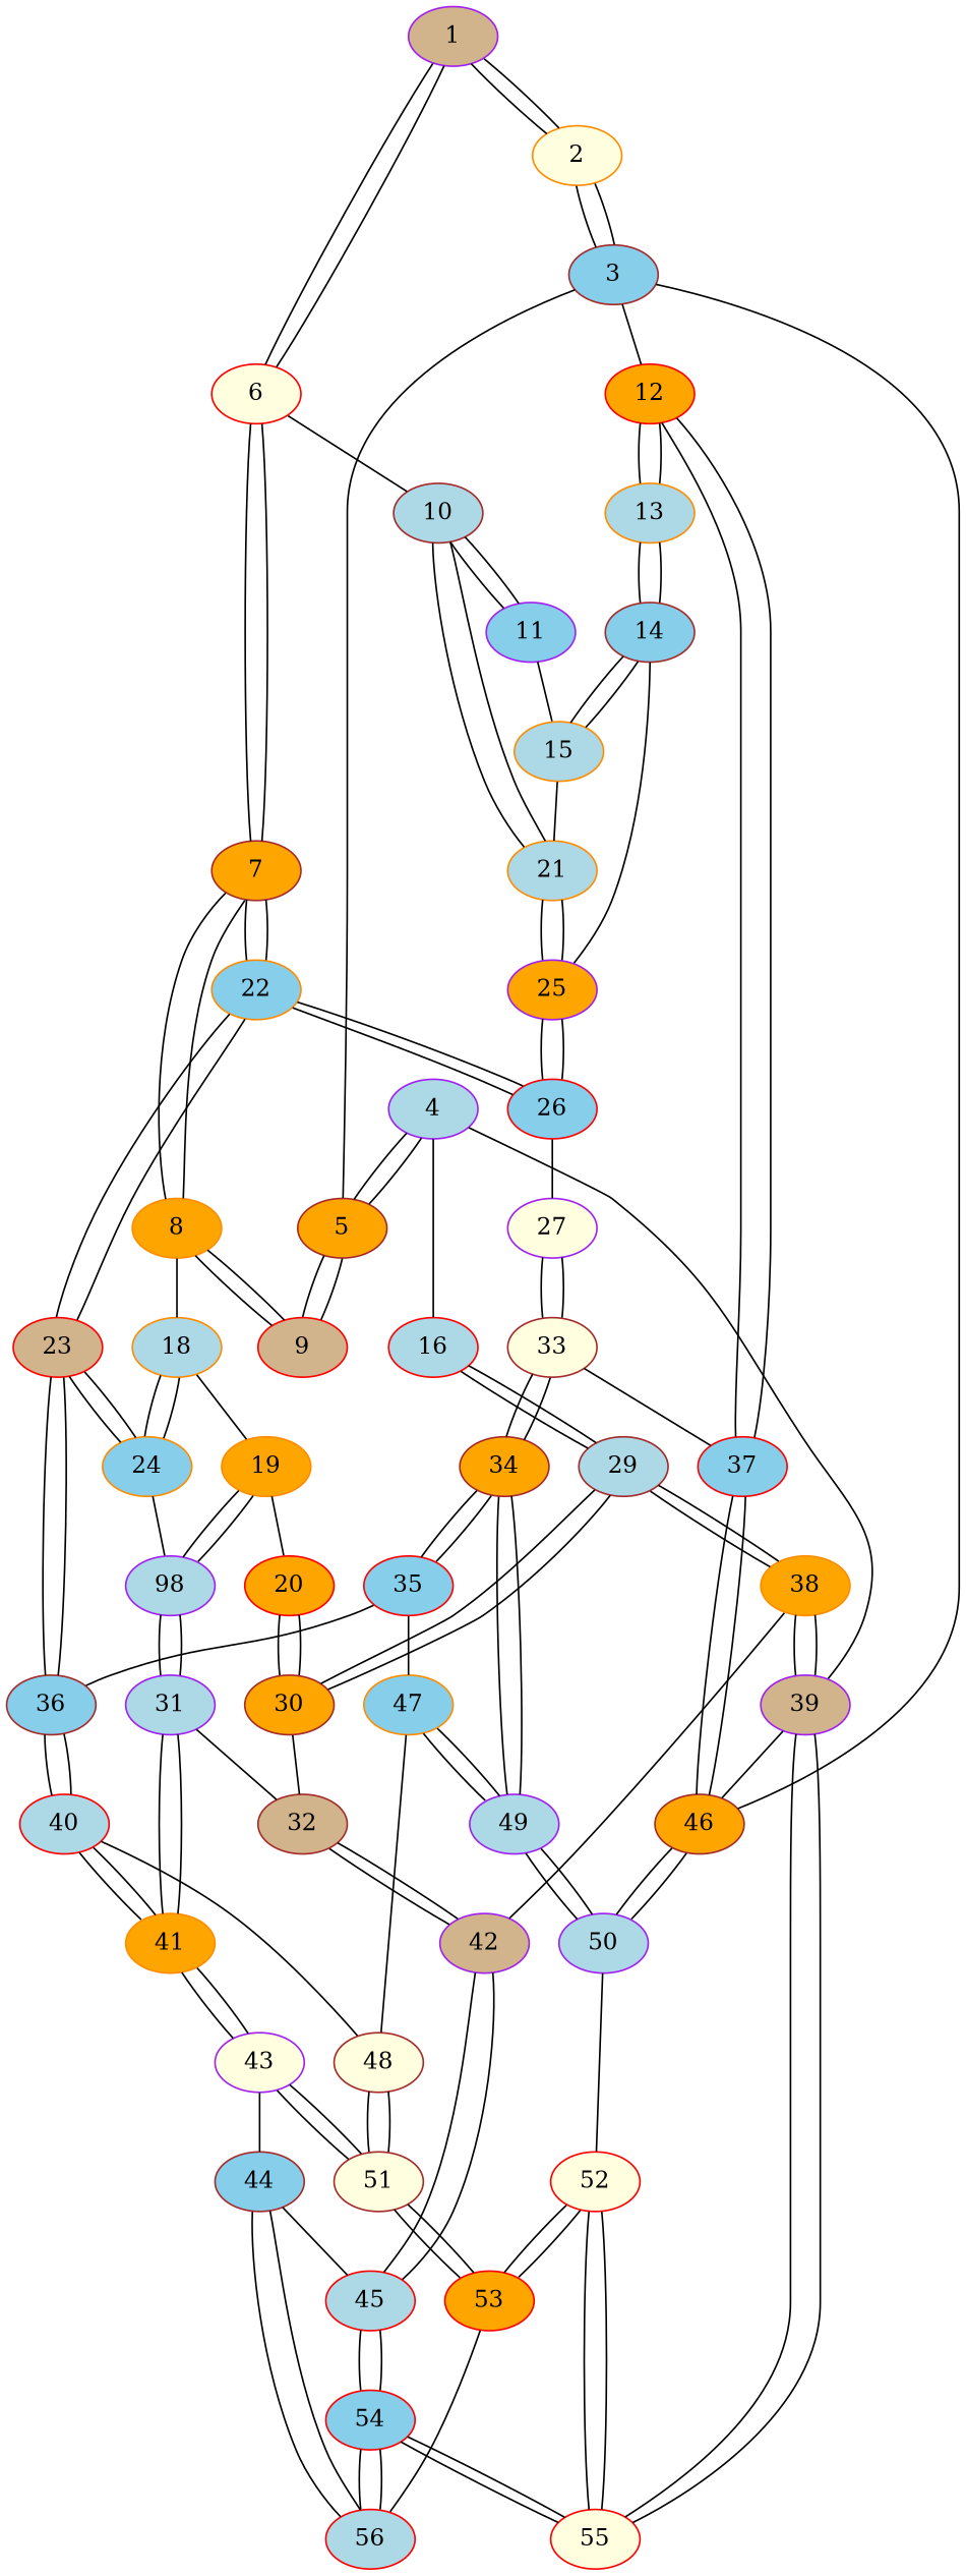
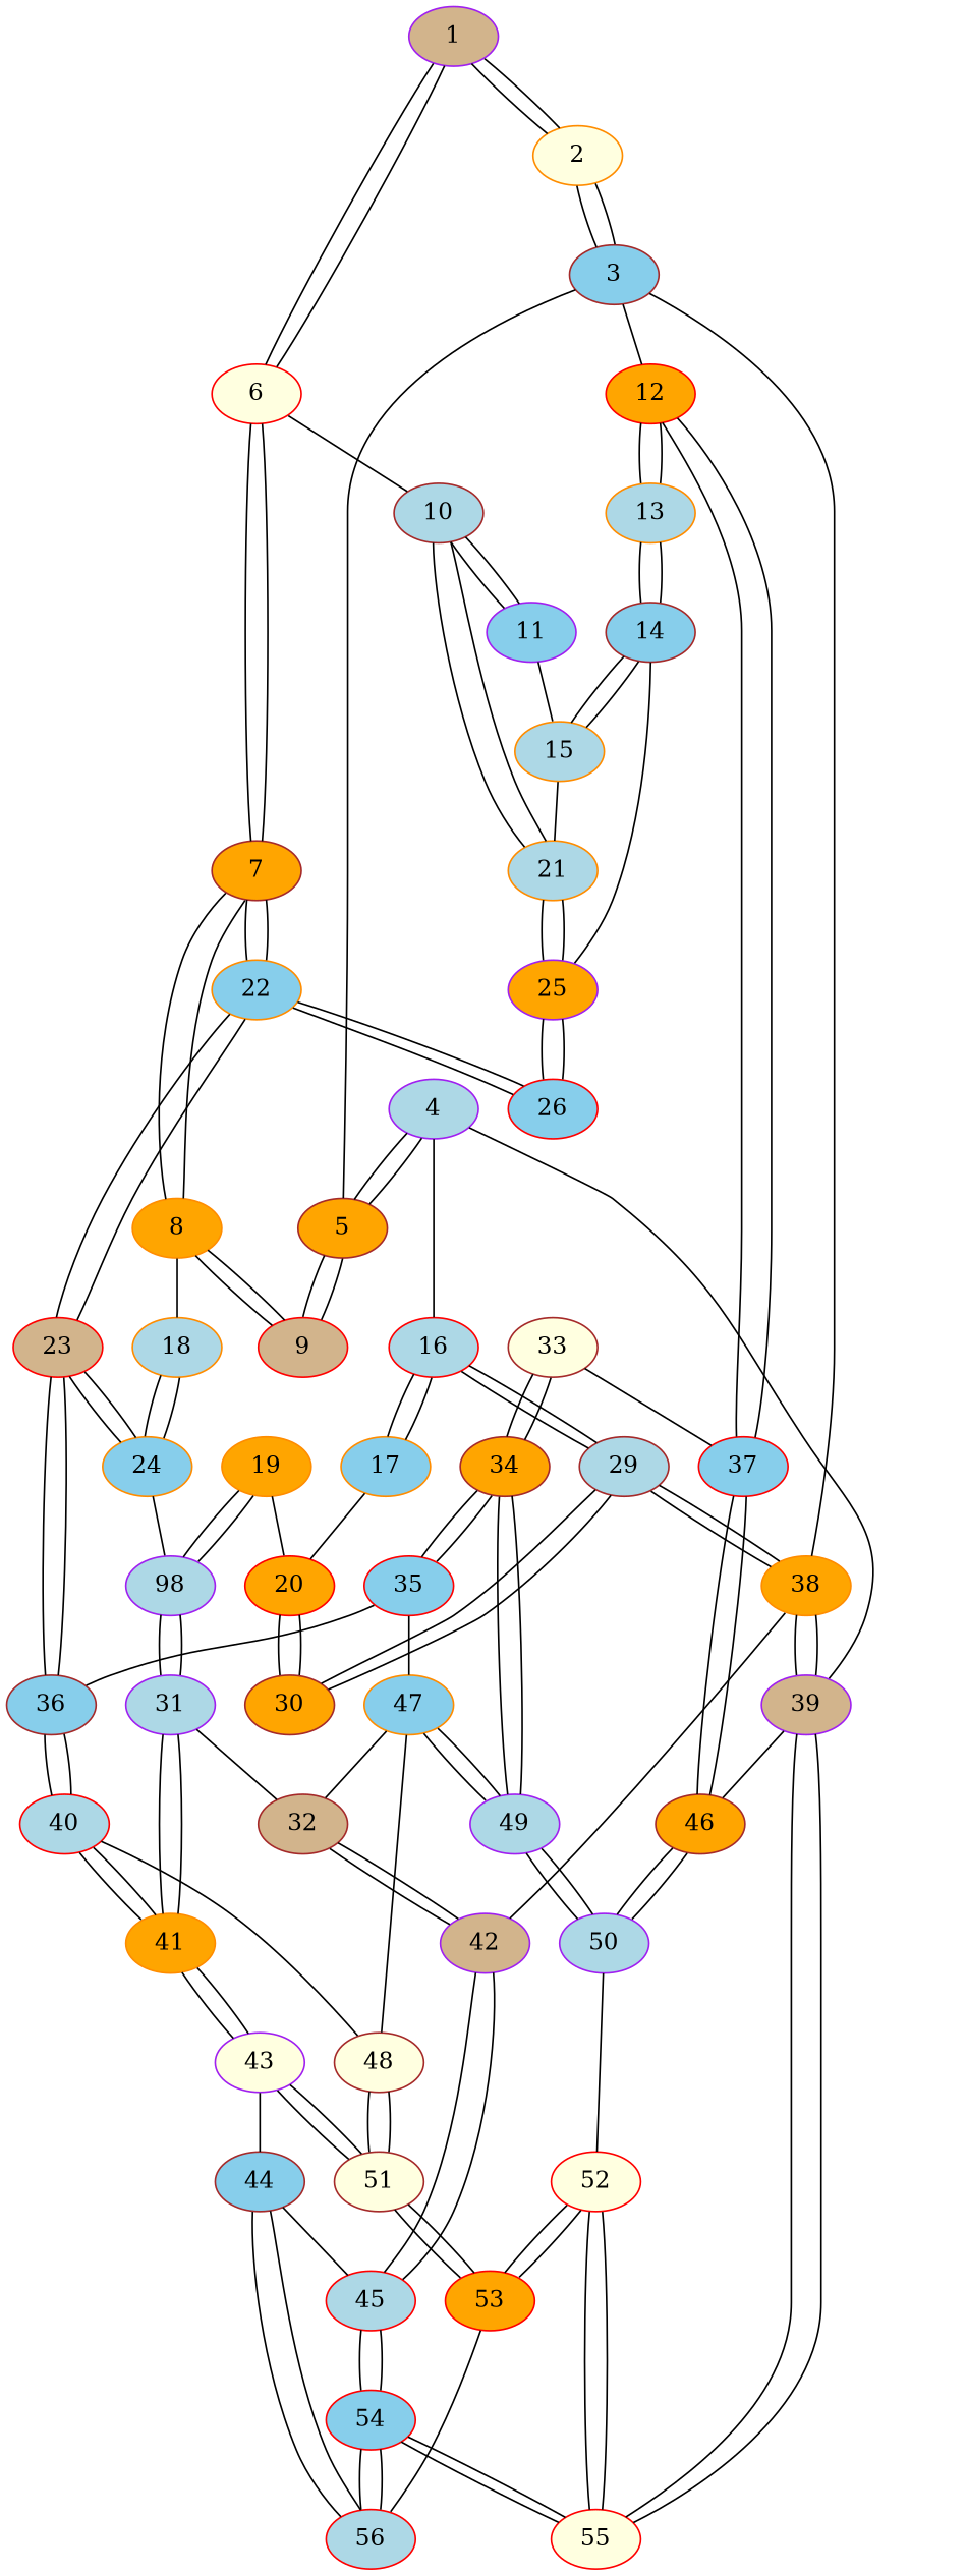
  graph {
    node [color=red fillcolor=lightblue style=filled]
    1 [color=purple fillcolor=tan]
    2 [color=darkorange fillcolor=lightyellow]
    6 [fillcolor=lightyellow]
    3 [color=brown fillcolor=skyblue]
    7 [color=brown fillcolor=orange]
    10 [color=brown]
    12 [fillcolor=orange]
    46 [color=brown fillcolor=orange]
    5 [color=brown fillcolor=orange]
    4 [color=purple]
    16
    39 [color=purple fillcolor=tan]
    13 [color=darkorange]
    37 [fillcolor=skyblue]
    50 [color=purple]
    9 [fillcolor=tan]
+   17 [color=darkorange fillcolor=skyblue]
    29 [color=brown]
    55 [fillcolor=lightyellow]
    8 [color=darkorange fillcolor=orange]
    22 [color=darkorange fillcolor=skyblue]
    11 [color=purple fillcolor=skyblue]
    21 [color=darkorange]
    18 [color=darkorange]
    23 [fillcolor=tan]
    26 [fillcolor=skyblue]
    19 [color=darkorange fillcolor=orange]
    24 [color=darkorange fillcolor=skyblue]
    15 [color=darkorange]
    25 [color=purple fillcolor=orange]
    14 [color=brown fillcolor=skyblue]
-   27 [color=purple fillcolor=lightyellow]
    33 [color=brown fillcolor=lightyellow]
    20 [fillcolor=orange]
    30 [color=brown fillcolor=orange]
    38 [color=darkorange fillcolor=orange]
    n37 [color=purple label=98]
    31 [color=purple]
    32 [color=brown fillcolor=tan]
    36 [color=brown fillcolor=skyblue]
    40
    34 [color=brown fillcolor=orange]
    41 [color=darkorange fillcolor=orange]
    42 [color=purple fillcolor=tan]
    43 [color=purple fillcolor=lightyellow]
    45
    35 [fillcolor=skyblue]
    49 [color=purple]
    47 [color=darkorange fillcolor=skyblue]
    48 [color=brown fillcolor=lightyellow]
    51 [color=brown fillcolor=lightyellow]
    44 [color=brown fillcolor=skyblue]
    54 [fillcolor=skyblue]
    56
    53 [fillcolor=orange]
    52 [fillcolor=lightyellow]
    1 -- 2
    1 -- 2
    1 -- 6
    1 -- 6
    2 -- 3
    2 -- 3
    6 -- 7
    6 -- 7
    6 -- 10
    3 -- 12
-   3 -- 46
+   3 -- 38
    3 -- 5
    7 -- 8
    7 -- 8
    7 -- 22
    7 -- 22
    10 -- 11
    10 -- 11
    10 -- 21
    10 -- 21
    12 -- 13
    12 -- 13
    12 -- 37
    12 -- 37
    46 -- 50
    46 -- 50
    5 -- 9
    5 -- 9
    4 -- 5
    4 -- 5
    4 -- 16
    4 -- 39
+   16 -- 17
+   16 -- 17
    16 -- 29
    16 -- 29
    39 -- 46
    39 -- 55
    39 -- 55
    13 -- 14
    13 -- 14
    37 -- 46
    37 -- 46
    50 -- 52
+   17 -- 20
    29 -- 30
    29 -- 30
    29 -- 38
    29 -- 38
    8 -- 9
    8 -- 9
    8 -- 18
    22 -- 23
    22 -- 23
    22 -- 26
    22 -- 26
    11 -- 15
    21 -- 25
    21 -- 25
-   18 -- 19
    18 -- 24
    18 -- 24
    23 -- 24
    23 -- 24
    23 -- 36
    23 -- 36
-   26 -- 27
    19 -- 20
    19 -- n37
    19 -- n37
    24 -- n37
    15 -- 21
    25 -- 26
    25 -- 26
    14 -- 15
    14 -- 15
    14 -- 25
-   27 -- 33
-   27 -- 33
    33 -- 37
    33 -- 34
    33 -- 34
    20 -- 30
    20 -- 30
-   30 -- 32
+   47 -- 32
    38 -- 39
    38 -- 39
    38 -- 42
    n37 -- 31
    n37 -- 31
    31 -- 32
    31 -- 41
    31 -- 41
    32 -- 42
    32 -- 42
    36 -- 40
    36 -- 40
    40 -- 41
    40 -- 41
    40 -- 48
    34 -- 35
    34 -- 35
    34 -- 49
    34 -- 49
    41 -- 43
    41 -- 43
    42 -- 45
    42 -- 45
    43 -- 51
    43 -- 51
    43 -- 44
    45 -- 54
    45 -- 54
    35 -- 36
    35 -- 47
    49 -- 50
    49 -- 50
    47 -- 49
    47 -- 49
    47 -- 48
    48 -- 51
    48 -- 51
    51 -- 53
    51 -- 53
    44 -- 45
    44 -- 56
    44 -- 56
    54 -- 55
    54 -- 55
    54 -- 56
    54 -- 56
    53 -- 56
    52 -- 55
    52 -- 55
    52 -- 53
    52 -- 53
  }
